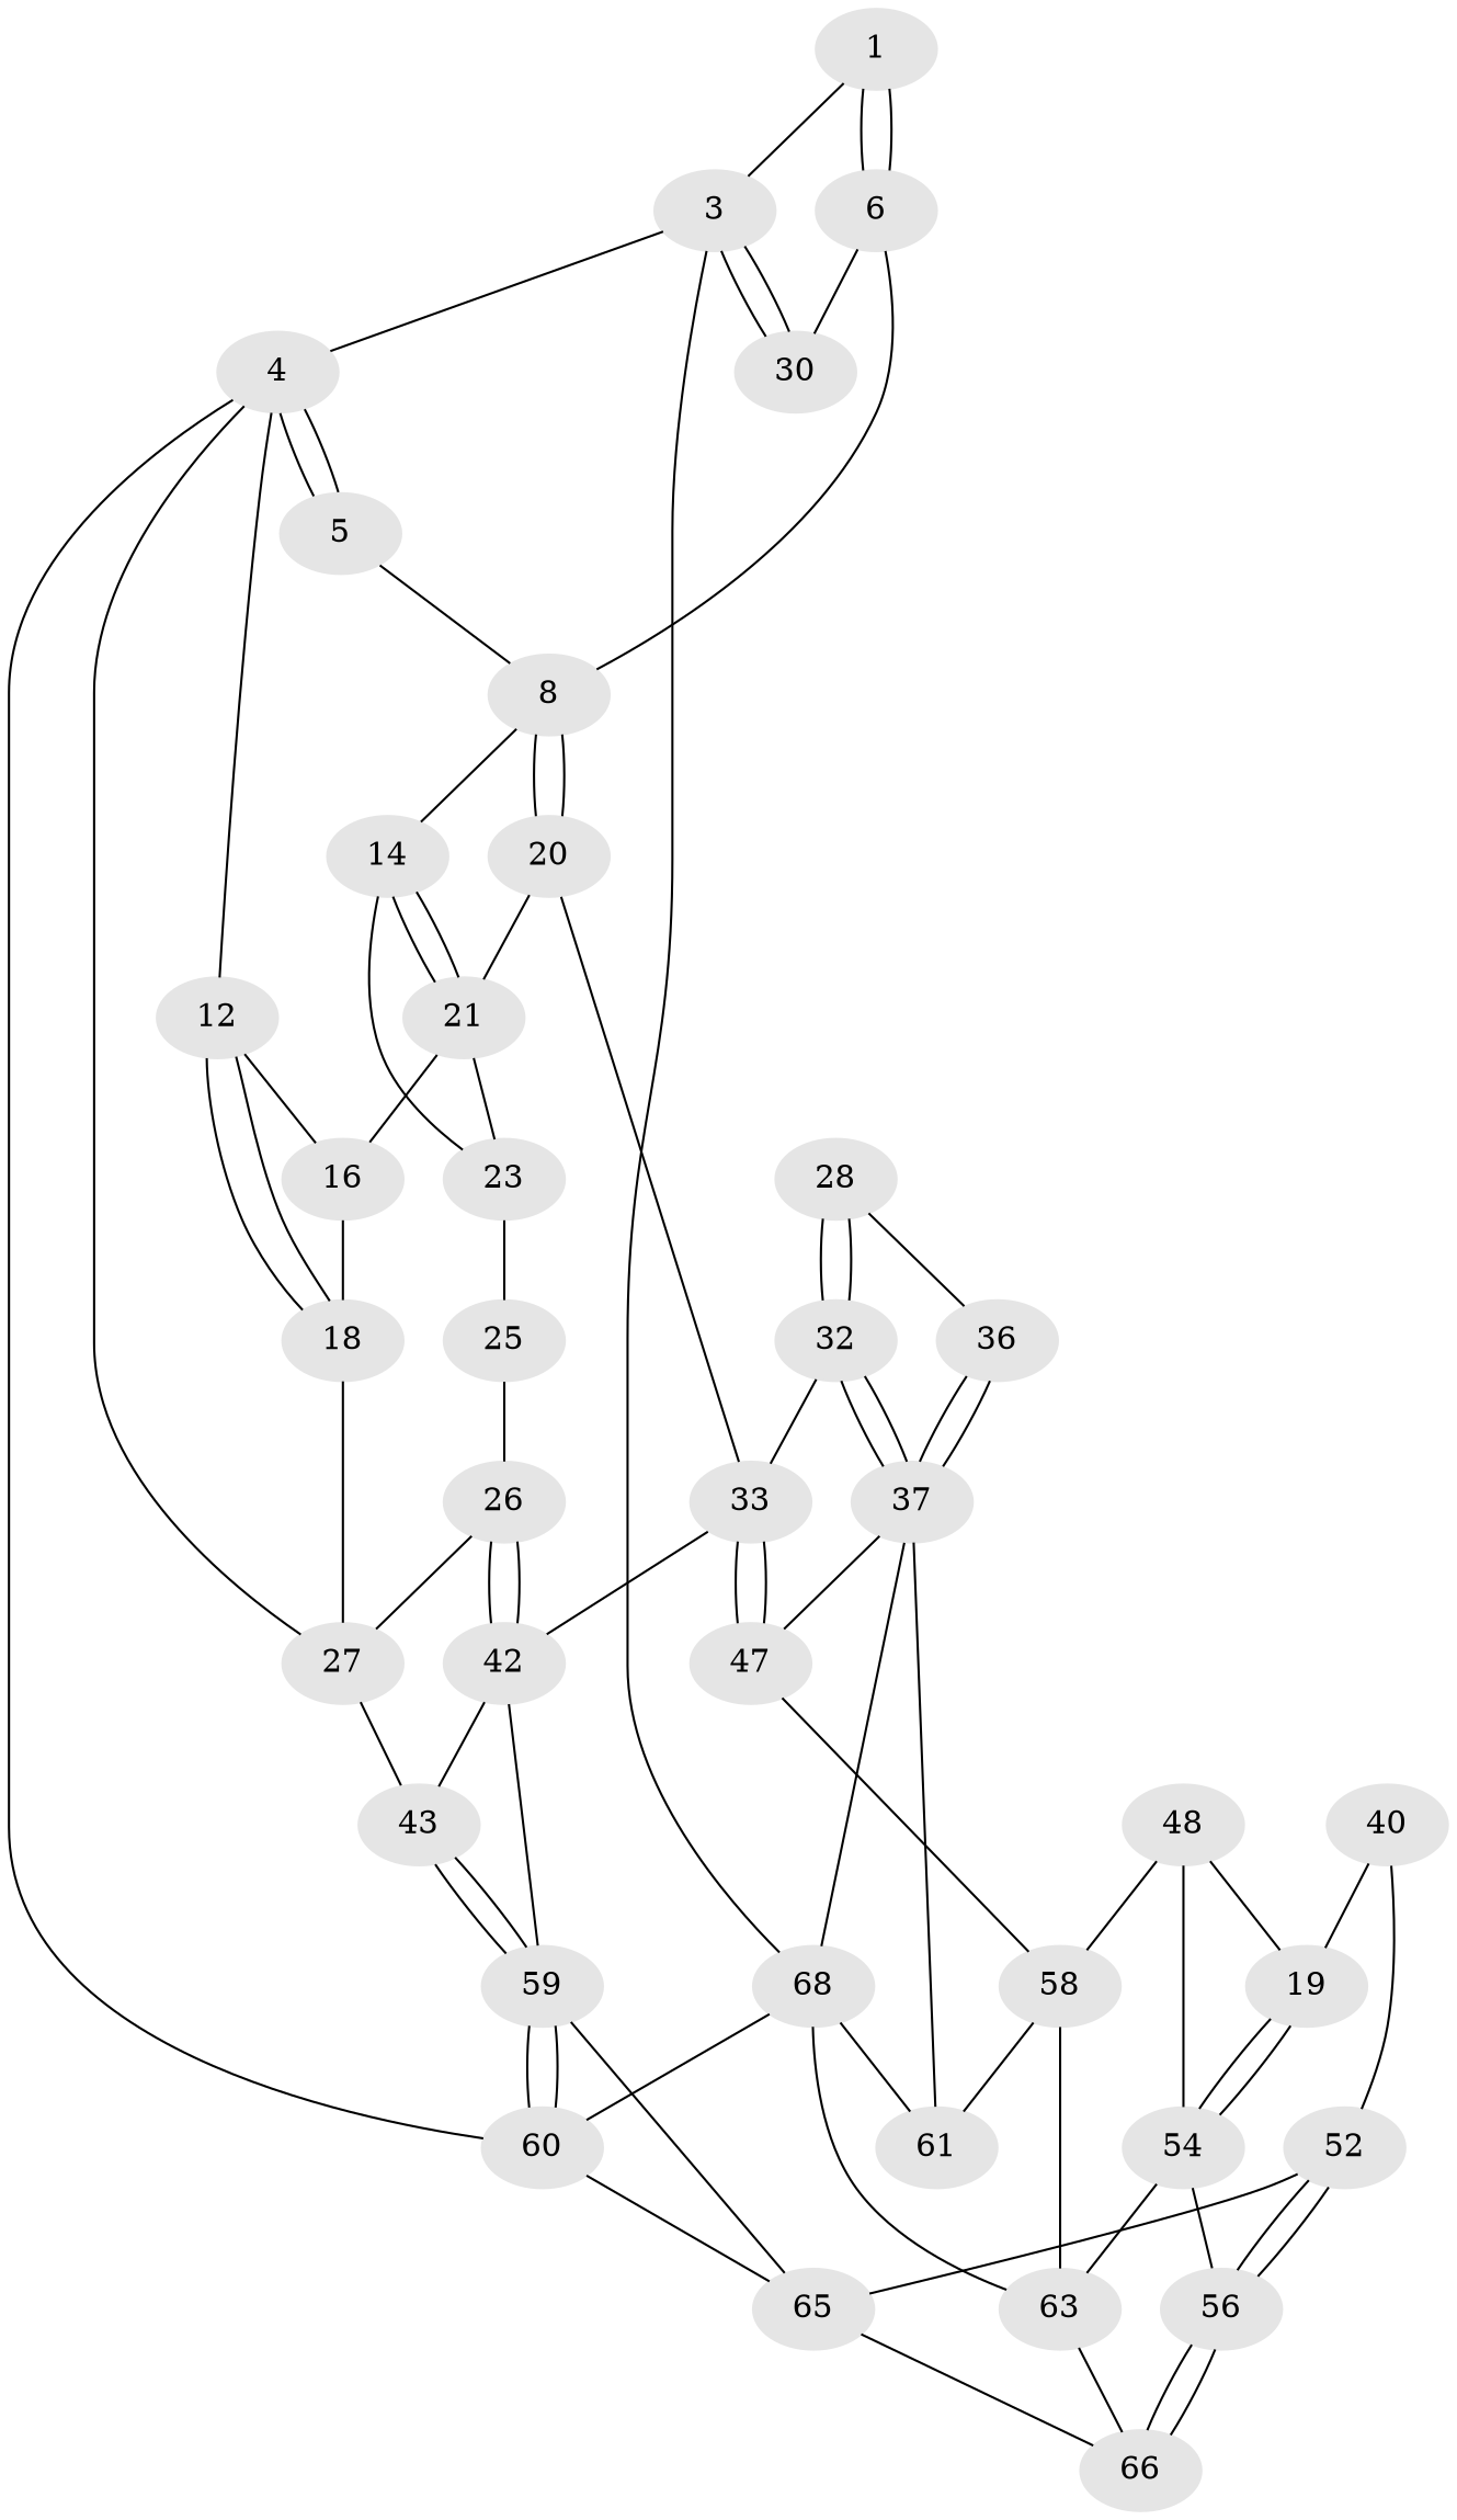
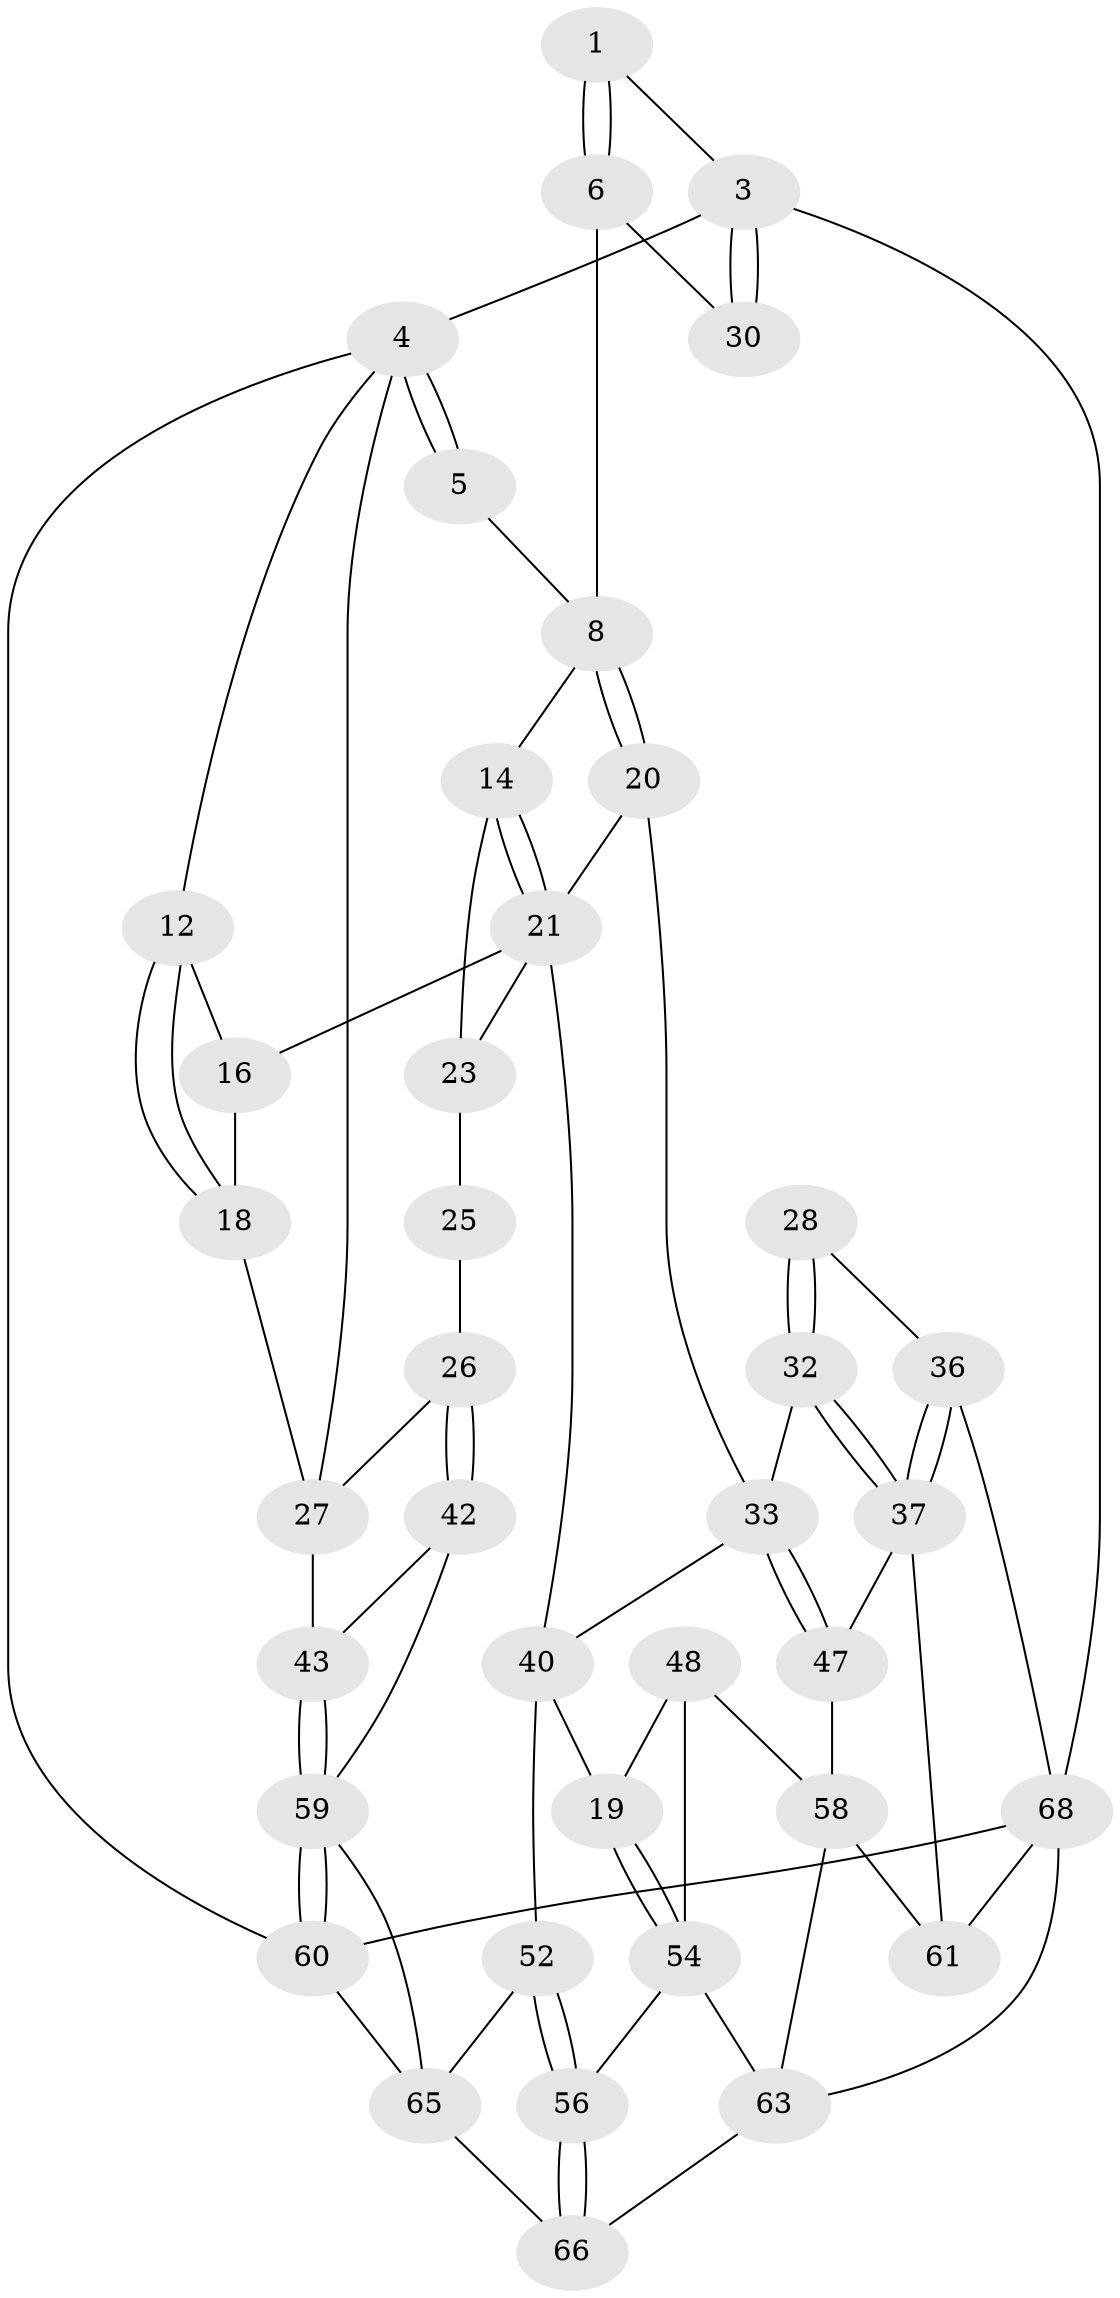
  graph {
    node [color=gray90 style=filled]
    1 [super="+2"]
    3
    6 [super="+7"]
    4 [super="+11"]
    30 [super="+31"]
    n6 [label=68 super="+39"]
    8 [super="+9"]
    5 [super="+10"]
    12 [super="+13"]
    27 [super="+35"]
    60
    61
    63 [super="+68"]
    16 [super="+17"]
    18 [super="+19"]
    43
    65 [super="+67"]
    14 [super="+15"]
    20
    21 [super="+22"]
    23 [super="+24"]
    33 [super="+34"]
    40 [super="+41"]
    25 [super="+44"]
    47 [super="+51"]
    n26 [label=19]
    52 [super="+53"]
    26
    42 [super="+46"]
    59 [super="+64"]
    28 [super="+29"]
    32
    36
    37 [super="+50"]
    58 [super="+62"]
    66
    54 [super="+55"]
    56
    48 [super="+57"]
    1 -- 3
    1 -- 6 [weight=2]
    1 -- 6
    3 -- 4
    3 -- 30
    3 -- 30
    3 -- n6
    6 -- 30
    6 -- 8
    4 -- 5
    4 -- 5
    4 -- 12
    4 -- 27
    4 -- 60
    n6 -- 60
    n6 -- 61
    n6 -- 63
    8 -- 14
    8 -- 20
    8 -- 20
    5 -- 8
    12 -- 16
    12 -- 18
    12 -- 18
    27 -- 43
    60 -- 65
    63 -- 66
    16 -- 18 [weight=2]
    18 -- 27
    43 -- 59
    43 -- 59
    65 -- 66
    14 -- 21
    14 -- 21
    14 -- 23
    20 -- 21
    20 -- 33
    21 -- 16
    21 -- 23
+   21 -- 40
    23 -- 25 [weight=2]
-   33 -- 42
+   33 -- 40
    33 -- 47
    33 -- 47
    40 -- n26
    40 -- 52
    25 -- 26
    47 -- 58
    n26 -- 54
    n26 -- 54
    52 -- 65
    52 -- 56
    52 -- 56
    26 -- 27
    26 -- 42
    26 -- 42
    42 -- 43
    42 -- 59
    59 -- 60
    59 -- 60
    59 -- 65
    28 -- 32
    28 -- 32
    28 -- 36
    32 -- 33
    32 -- 37
    32 -- 37
-   37 -- n6
+   36 -- n6
    36 -- 37
    36 -- 37
    37 -- 61
    37 -- 47
    58 -- 61
    58 -- 63
    54 -- 63
    54 -- 56
    56 -- 66
    56 -- 66
    48 -- n26
    48 -- 58
    48 -- 54
  }
